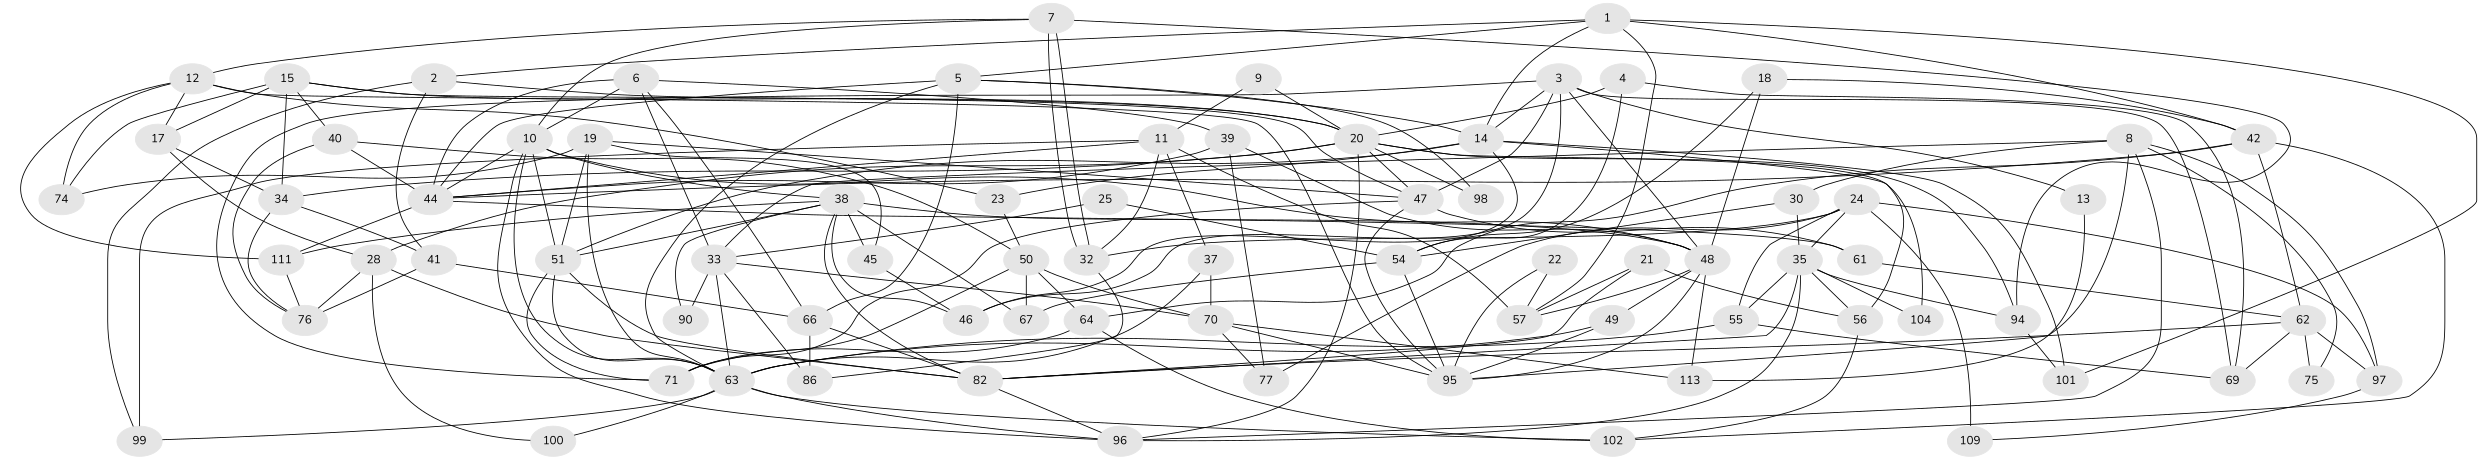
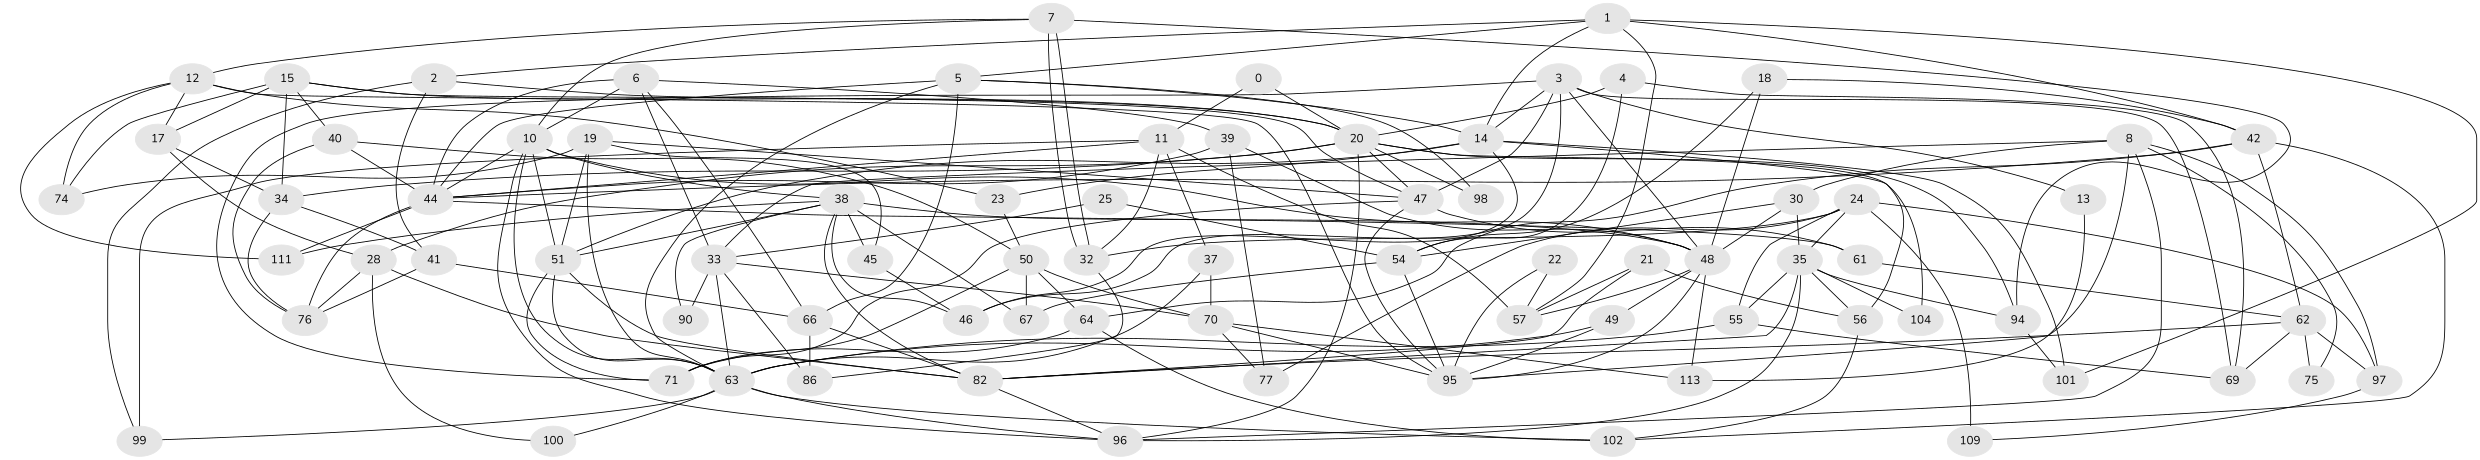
  graph {
    fontname=Nunito
    node [color=gray90 fontname=Nunito style=filled]
    edge [fontname=Nunito]
    1 [super="+16"]
    2 [super="+81"]
    5 [super="+26"]
    14 [super="+29"]
    n5 [label=42 super="+79"]
    57
    101
    20 [super="+27"]
    41
    99
    44 [super="+60"]
    63 [super="+87"]
    66 [super="+84"]
    98
    46 [super="+91"]
    51 [super="+83"]
    23
    56 [super="+114"]
    62 [super="+73"]
    64
    102
    47 [super="+85"]
    94
    96 [super="+112"]
    34 [super="+59"]
    28 [super="+31"]
    104
    76 [super="+92"]
    3 [super="+36"]
    13
    48 [super="+106"]
    69
    71
    113
    95 [super="+107"]
    61
    49
    4
    54 [super="+68"]
    67
    111
    100
    82 [super="+110"]
    86
    6 [super="+80"]
    10 [super="+88"]
    33 [super="+42"]
    39 [super="+103"]
    38 [super="+65"]
    70 [super="+89"]
    90
    77
    7
    12 [super="+52"]
    32
    17
    74
    8 [super="+108"]
    30
    75
    97
    35 [super="+72"]
    109
    11 [super="+58"]
    37
-   9
+   9 [label=0]
    45
    50 [super="+105"]
    15 [super="+78"]
    40
    18
    19 [super="+93"]
    21
    22
    24 [super="+53"]
    55
    25
    1 -- 2
    1 -- 5
    1 -- 14
    1 -- n5
    1 -- 57
    1 -- 101
    2 -- 20
    2 -- 41
    2 -- 99
    5 -- 14
    5 -- 44
    5 -- 63
    5 -- 66
    5 -- 98
    14 -- 101
    14 -- 46
    14 -- 51
    14 -- 23
    14 -- 56 [weight=2]
    n5 -- 44
    n5 -- 62
    n5 -- 64
    n5 -- 102
    20 -- 98
    20 -- 47
    20 -- 94
    20 -- 96
    20 -- 34
    20 -- 28
    20 -- 104
    41 -- 66
    41 -- 76
-   111 -- 76
+   44 -- 76
    44 -- 61
    44 -- 111
    63 -- 99
    63 -- 102
    63 -- 96
    63 -- 100
    66 -- 82
    66 -- 86
    51 -- 63
    51 -- 71
    51 -- 82
    23 -- 50
    56 -- 102
    62 -- 69
    62 -- 82
    62 -- 75
    62 -- 97
    64 -- 102
    64 -- 71
    47 -- 71
    47 -- 95
    47 -- 61
    94 -- 101
    34 -- 41
    34 -- 76
    28 -- 76
    28 -- 100
    28 -- 82
    3 -- 14
    3 -- 46
    3 -- 47
    3 -- 13
    3 -- 48
    3 -- 69
    3 -- 71
    13 -- 113
    48 -- 57
    48 -- 113
    48 -- 95
    48 -- 49
    61 -- 62
    49 -- 63
    49 -- 95
    4 -- 20
    4 -- 69
    4 -- 54
    54 -- 95
    54 -- 67
    82 -- 96
    6 -- 44
    6 -- 66
    6 -- 10
    6 -- 33
    6 -- 39
    10 -- 44
    10 -- 63
    10 -- 51
    10 -- 96
    10 -- 48
    10 -- 38
    33 -- 63
    33 -- 86
    33 -- 70
    33 -- 90
    39 -- 44
    39 -- 48
    39 -- 77
    38 -- 46
    38 -- 51
    38 -- 48
    38 -- 67
    38 -- 111
    38 -- 82
    38 -- 90
    38 -- 45
    70 -- 113
    70 -- 95
    70 -- 77
    7 -- 94
    7 -- 10
    7 -- 12
    7 -- 32
    7 -- 32
    12 -- 23
    12 -- 95
    12 -- 111
    12 -- 17
    12 -- 74
    32 -- 86
    17 -- 34
    17 -- 28
    8 -- 96
    8 -- 95
    8 -- 33
    8 -- 30
    8 -- 75
    8 -- 97
+   30 -- 48
    30 -- 54
    30 -- 35
    97 -- 109
    35 -- 56
    35 -- 94
    35 -- 96
    35 -- 104
    35 -- 82
    35 -- 55
    11 -- 57
    11 -- 99
    11 -- 44
    11 -- 32
    11 -- 37
    37 -- 63
    37 -- 70
    9 -- 20
    9 -- 11
    45 -- 46
    50 -- 64
    50 -- 71
    50 -- 67
    50 -- 70
    15 -- 20
    15 -- 47
    15 -- 34
    15 -- 17
    15 -- 74
    15 -- 40
    40 -- 44
    40 -- 76
    40 -- 50
    18 -- n5
    18 -- 48
    18 -- 54
    19 -- 63
    19 -- 51
    19 -- 47
    19 -- 74
    19 -- 45
    21 -- 57
    21 -- 56
    21 -- 82
    22 -- 57
    22 -- 95
    24 -- 77 [weight=2]
    24 -- 32
    24 -- 97
    24 -- 35
    24 -- 109 [weight=2]
    24 -- 55
    55 -- 63
    55 -- 69
    25 -- 54
    25 -- 33
  }
